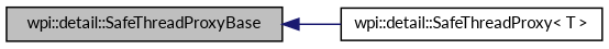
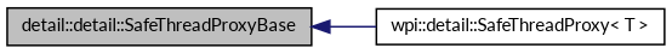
  digraph {
    rankdir=LR
    fontname=Lato
    node [color=black fontname=Lato fontsize=10 shape=record style=filled]
-   n1 [fillcolor=grey75 fontcolor=black height=0.2 label="wpi::detail::SafeThreadProxyBase" width=0.4]
+   n1 [fillcolor=grey75 fontcolor=black height=0.2 label="detail::detail::SafeThreadProxyBase" width=0.4]
    n2 [fillcolor=white height=0.2 label="wpi::detail::SafeThreadProxy\< T \>" width=0.4]
    n1 -> n2 [color=midnightblue dir=back fontname=Lato fontsize=10 labelfontname=Helvetica labelfontsize=10 style=solid]
  }
